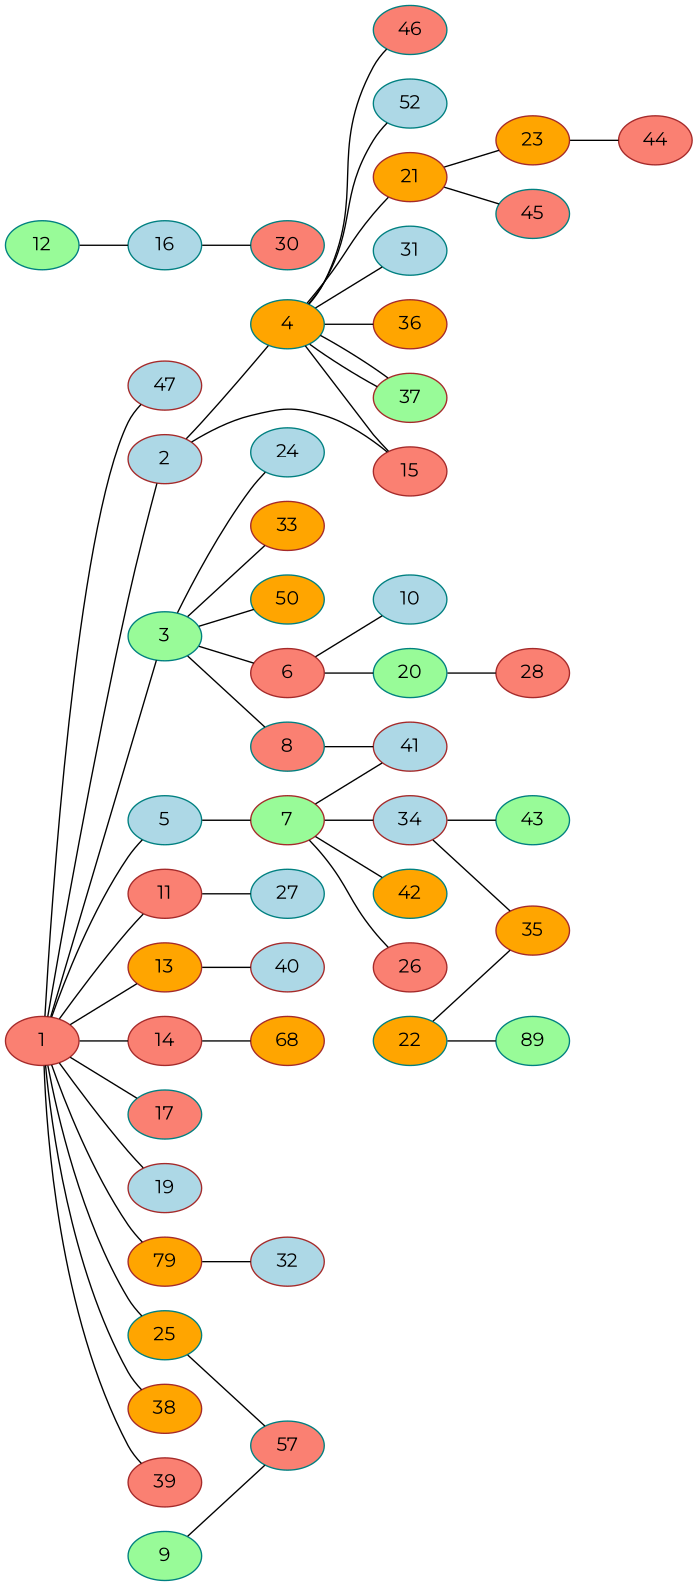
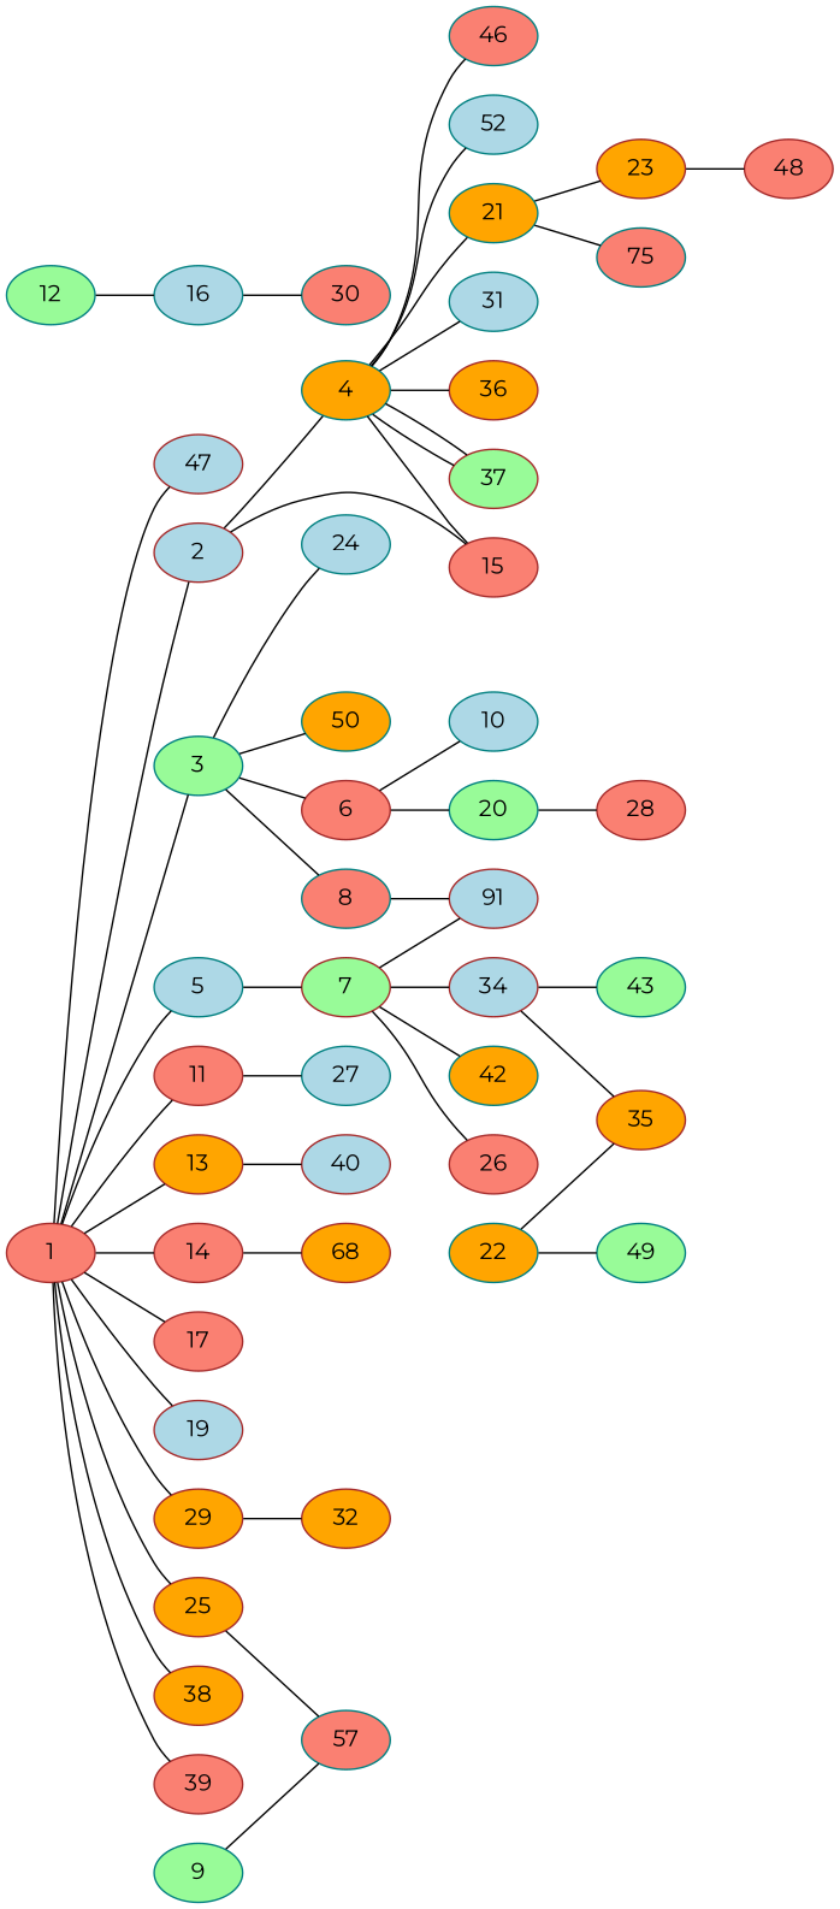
  graph {
    fontname=Montserrat
    rankdir=LR
    node [color=brown fillcolor=salmon fontname=Montserrat style=filled]
    edge [fontname=Montserrat]
    1
    2 [fillcolor=lightblue]
    3 [color=teal fillcolor=palegreen]
    5 [color=teal fillcolor=lightblue]
    11
    13 [fillcolor=orange]
    14
-   17 [color=teal]
+   17
    19 [fillcolor=lightblue]
-   25 [color=teal fillcolor=orange]
-   29 [fillcolor=orange label=79]
+   25 [fillcolor=orange]
+   29 [fillcolor=orange]
    38 [fillcolor=orange]
    39
    47 [fillcolor=lightblue]
    4 [color=teal fillcolor=orange]
    15
    6
    8 [color=teal]
    24 [color=teal fillcolor=lightblue]
-   33 [fillcolor=orange]
    50 [color=teal fillcolor=orange]
    7 [fillcolor=palegreen]
    27 [color=teal fillcolor=lightblue]
    40 [fillcolor=lightblue]
    n25 [fillcolor=orange label=68]
    n26 [color=teal label=57]
-   32 [fillcolor=lightblue]
-   21 [fillcolor=orange]
+   32 [fillcolor=orange]
+   21 [color=teal fillcolor=orange]
    31 [color=teal fillcolor=lightblue]
    36 [fillcolor=orange]
    37 [fillcolor=palegreen]
    46 [color=teal]
    52 [color=teal fillcolor=lightblue]
    10 [color=teal fillcolor=lightblue]
    20 [color=teal fillcolor=palegreen]
-   41 [fillcolor=lightblue]
+   41 [fillcolor=lightblue label=91]
    12 [color=teal fillcolor=palegreen]
    16 [color=teal fillcolor=lightblue]
    23 [fillcolor=orange]
-   45 [color=teal]
+   45 [color=teal label=75]
    26
    34 [fillcolor=lightblue]
    42 [color=teal fillcolor=orange]
    9 [color=teal fillcolor=palegreen]
    28
    35 [fillcolor=orange]
    22 [color=teal fillcolor=orange]
-   49 [color=teal fillcolor=palegreen label=89]
+   49 [color=teal fillcolor=palegreen]
    43 [color=teal fillcolor=palegreen]
    30 [color=teal]
-   44
+   44 [label=48]
    1 -- 2
    1 -- 3
    1 -- 5
    1 -- 11
    1 -- 13
    1 -- 14
    1 -- 17
    1 -- 19
    1 -- 25
    1 -- 29
    1 -- 38
    1 -- 39
    1 -- 47
    2 -- 4
    2 -- 15
    3 -- 6
    3 -- 8
    3 -- 24
-   3 -- 33
    3 -- 50
    5 -- 7
    11 -- 27
    13 -- 40
    14 -- n25
    25 -- n26
    29 -- 32
    4 -- 15
    4 -- 21
    4 -- 31
    4 -- 36
    4 -- 37
    4 -- 37
    4 -- 46
    4 -- 52
    6 -- 10
    6 -- 20
    8 -- 41
    7 -- 41
    7 -- 26
    7 -- 34
    7 -- 42
    21 -- 23
    21 -- 45
    20 -- 28
    12 -- 16
    16 -- 30
    23 -- 44
    34 -- 35
    34 -- 43
    9 -- n26
    22 -- 35
    22 -- 49
  }
